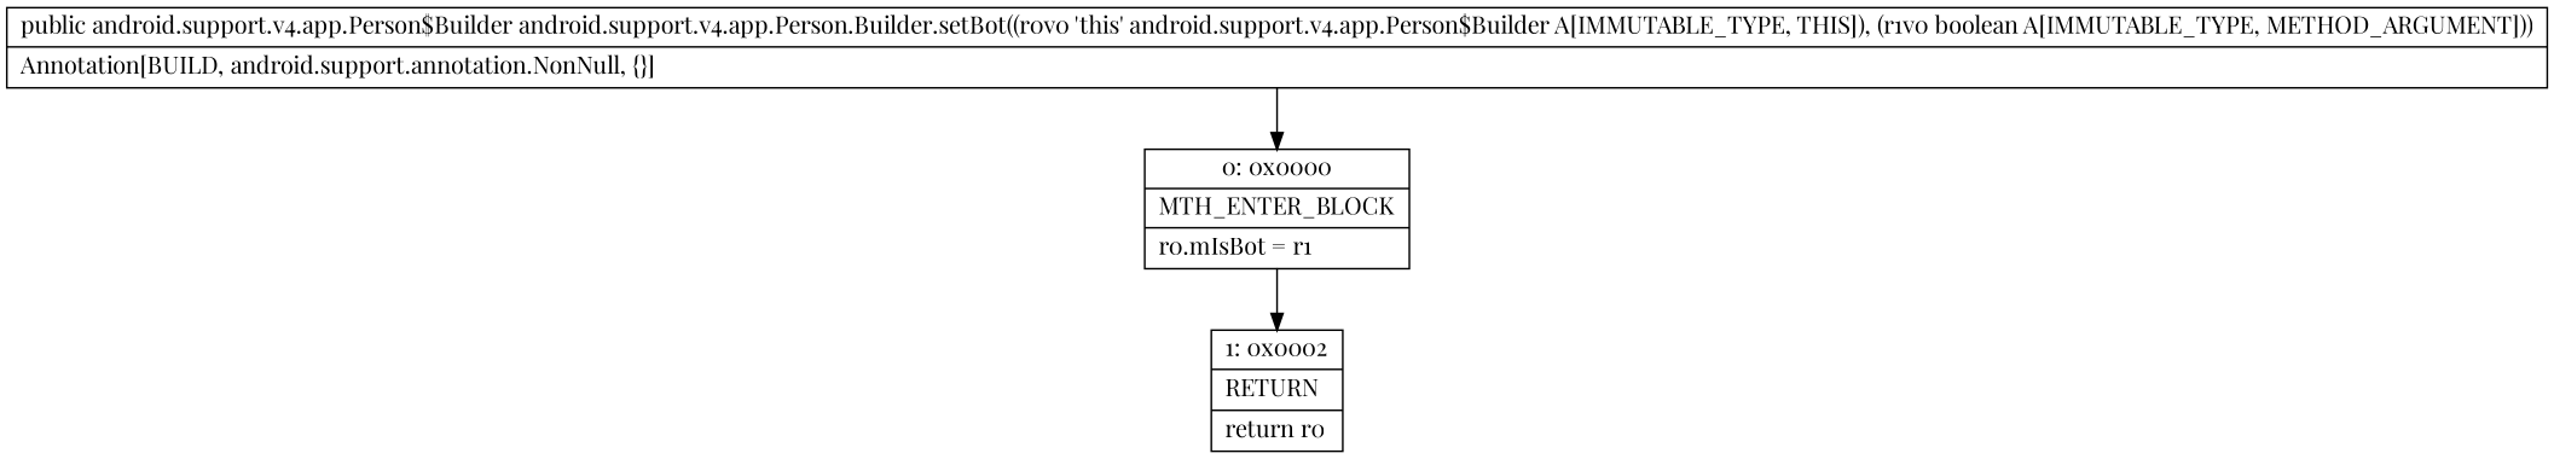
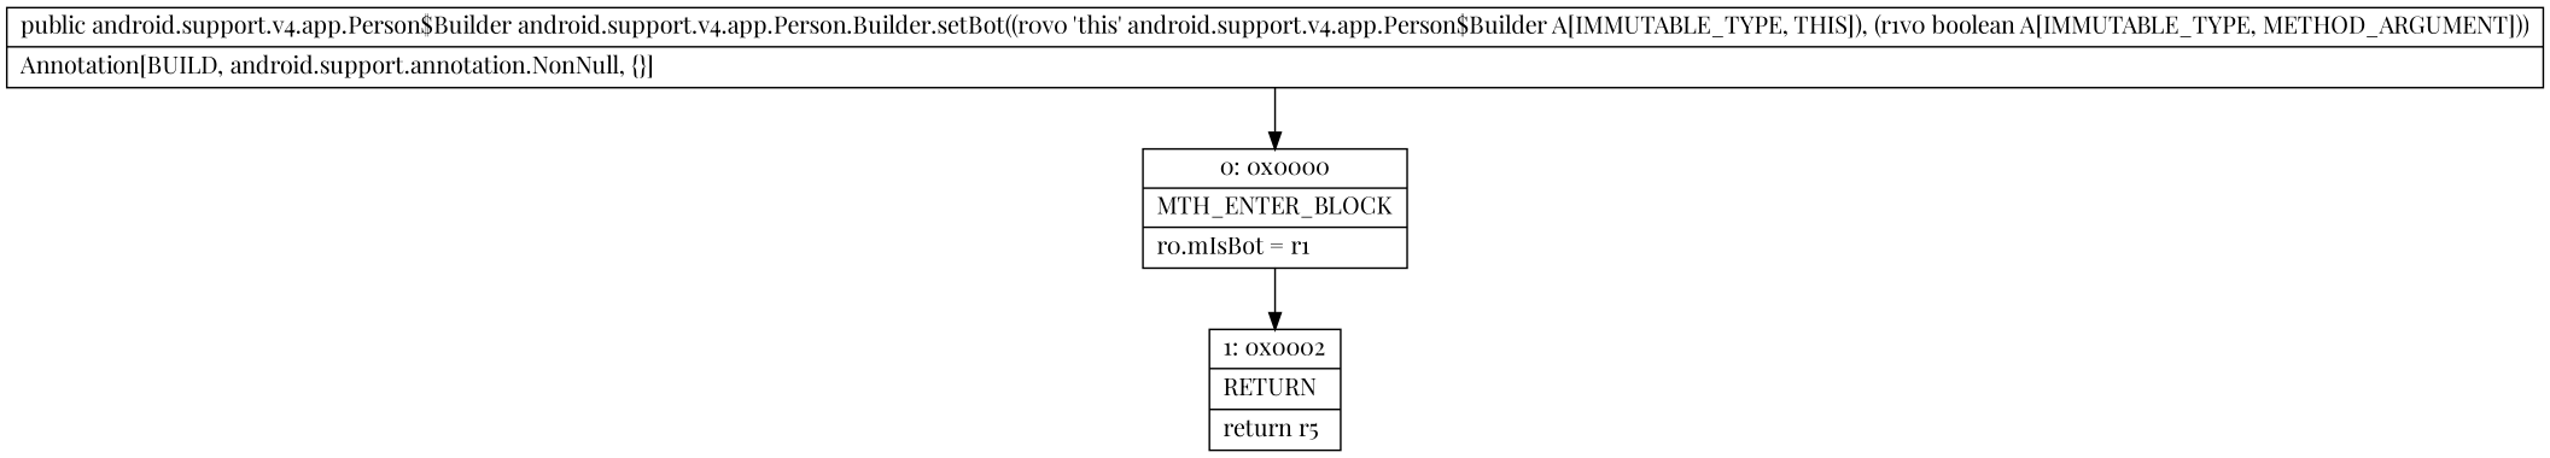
  digraph {
    fontname="Playfair Display"
    node [shape=record fontname="Playfair Display"]
    edge [fontname="Playfair Display"]
    n1 [label="{0\:\ 0x0000|MTH_ENTER_BLOCK\l|r0.mIsBot = r1\l}"]
-   n2 [label="{1\:\ 0x0002|RETURN\l|return r0\l}"]
+   n2 [label="{1\:\ 0x0002|RETURN\l|return r5\l}"]
    n3 [label="{public android.support.v4.app.Person$Builder android.support.v4.app.Person.Builder.setBot((r0v0 'this' android.support.v4.app.Person$Builder A[IMMUTABLE_TYPE, THIS]), (r1v0 boolean A[IMMUTABLE_TYPE, METHOD_ARGUMENT]))  | Annotation[BUILD, android.support.annotation.NonNull, \{\}]\l}"]
    n1 -> n2
    n3 -> n1
  }
